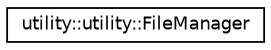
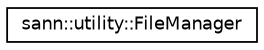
  digraph {
    rankdir=LR
-   n1 [color=black fillcolor=white fontname=Helvetica fontsize=10 height=0.2 label="utility::utility::FileManager" shape=record style=filled width=0.4]
+   n1 [color=black fillcolor=white fontname=Helvetica fontsize=10 height=0.2 label="sann::utility::FileManager" shape=record style=filled width=0.4]
  }
